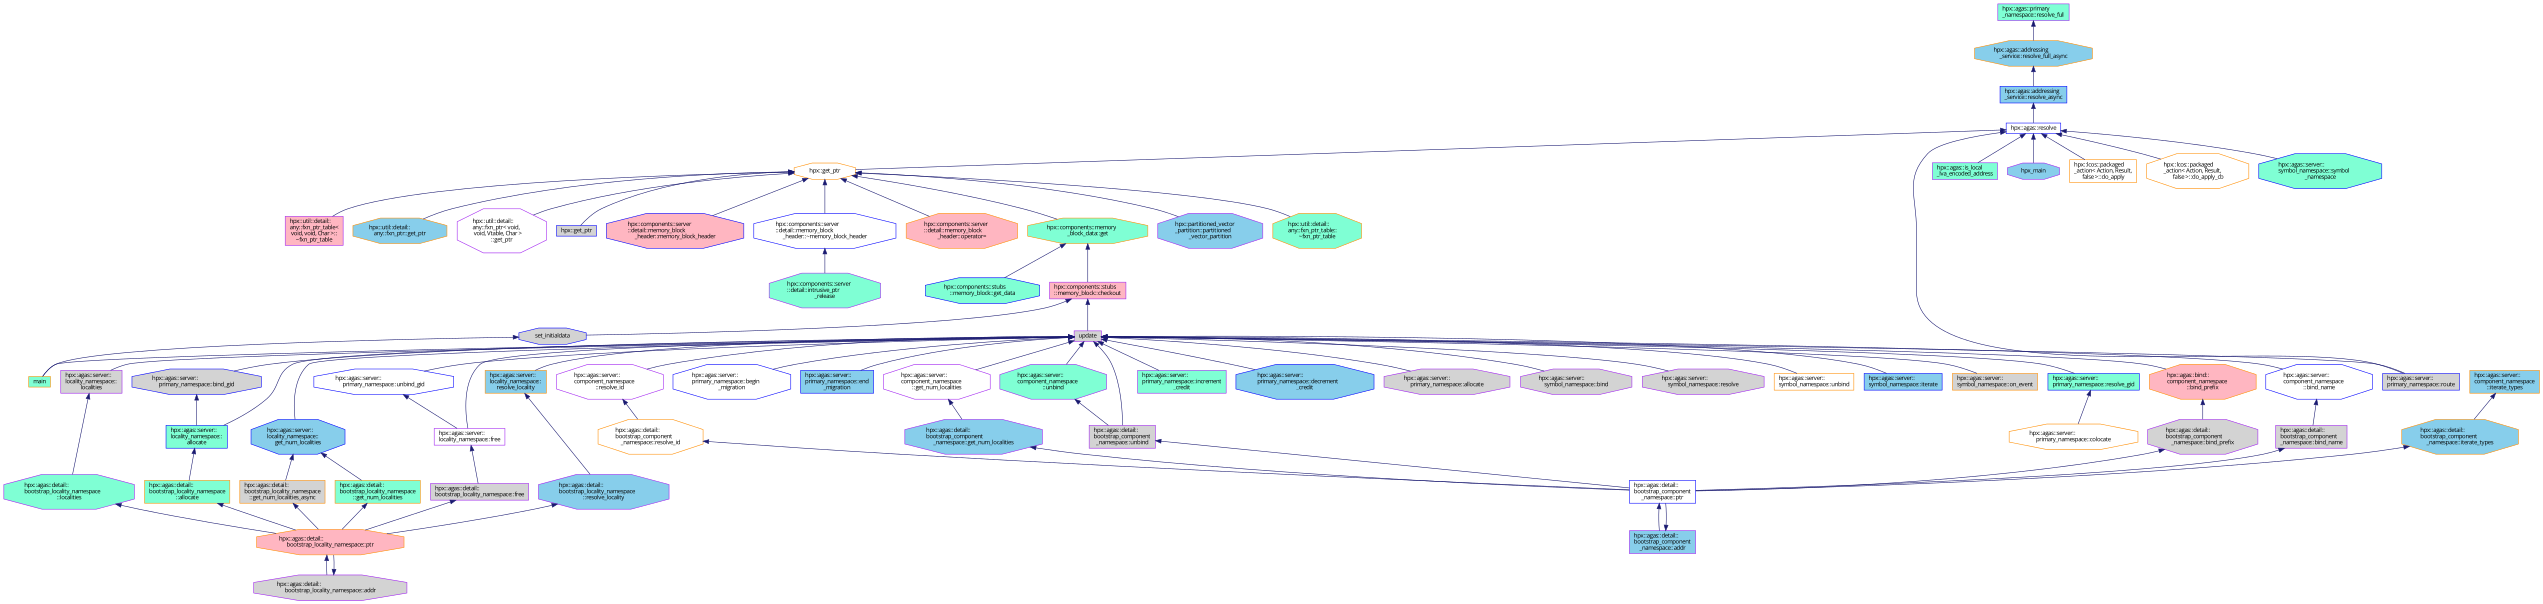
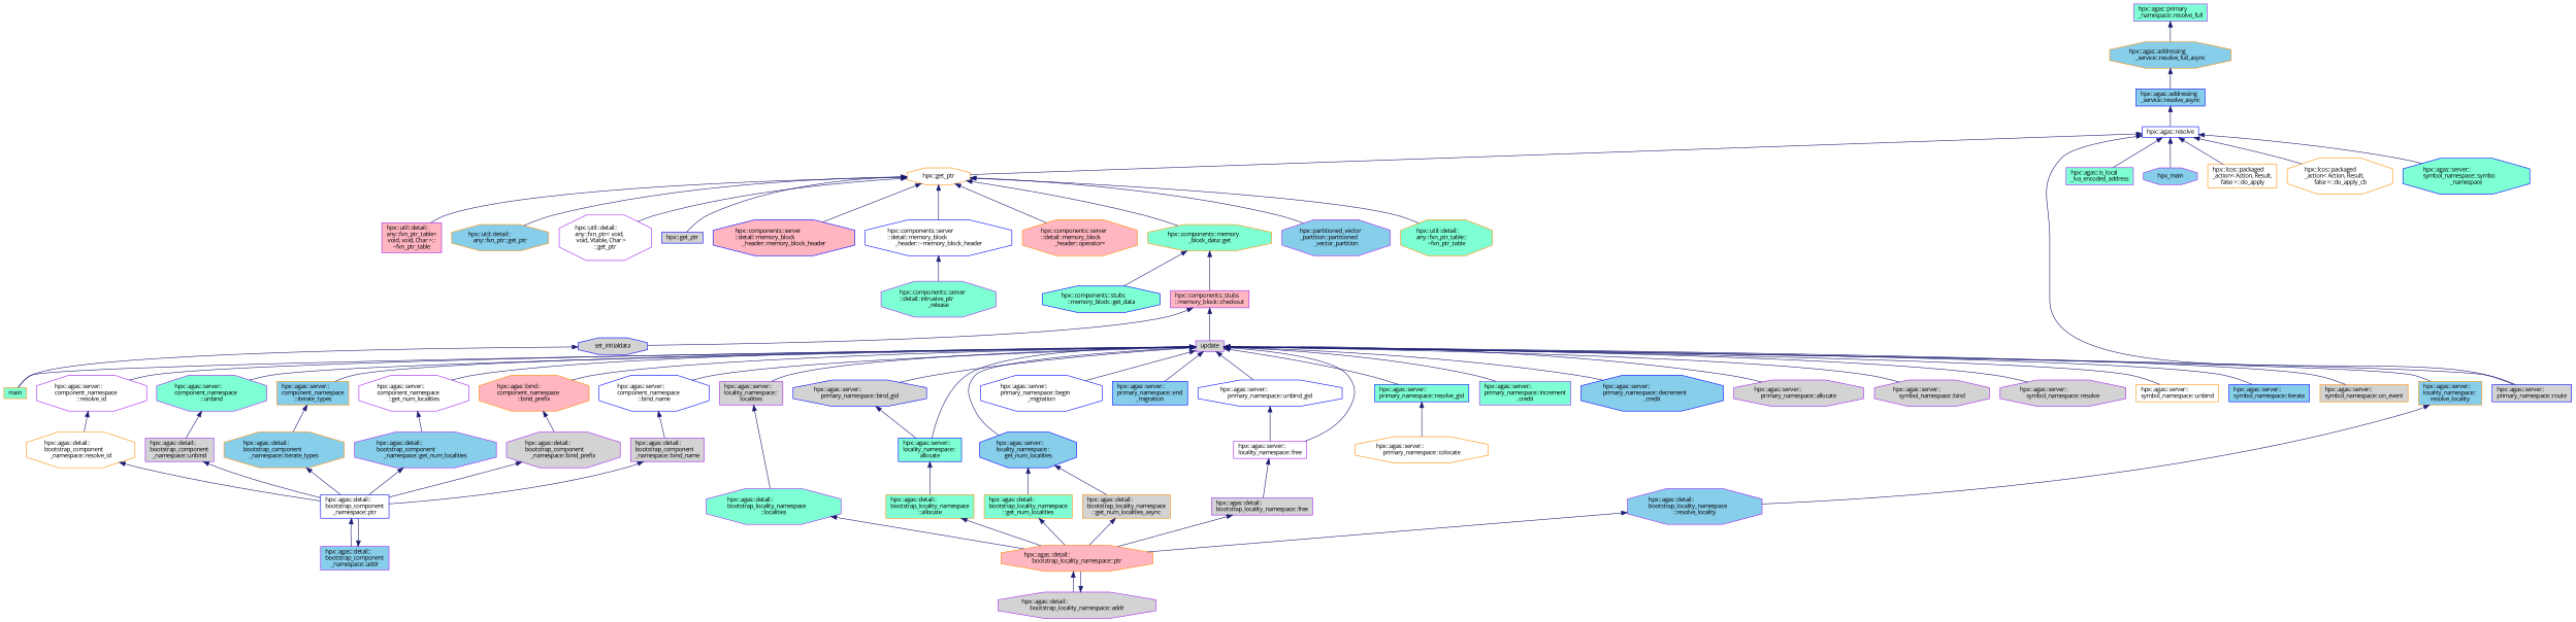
  digraph {
    fontname="Open Sans"
    rankdir=TB
    node [color=purple fillcolor=white fontname="Open Sans" fontsize=10 shape=octagon style=filled]
    edge [color=midnightblue dir=back fontname="Open Sans" fontsize=10 labelfontname=Helvetica labelfontsize=10 style=solid]
    n1 [fillcolor=aquamarine fontcolor=black height=0.2 label="hpx::agas::primary\l_namespace::resolve_full" shape=box width=0.4]
    n2 [color=darkorange fillcolor=skyblue height=0.2 label="hpx::agas::addressing\l_service::resolve_full_async" width=0.4]
    n3 [color=blue fillcolor=skyblue height=0.2 label="hpx::agas::addressing\l_service::resolve_async" shape=box width=0.4]
    n4 [color=blue height=0.2 label="hpx::agas::resolve" shape=box width=0.4]
    n5 [color=darkorange height=0.2 label="hpx::get_ptr" width=0.4]
    n6 [color=blue fillcolor=lightgrey height=0.2 label="hpx::agas::server::\lprimary_namespace::route" shape=box width=0.4]
    n7 [fillcolor=aquamarine height=0.2 label="hpx::agas::is_local\l_lva_encoded_address" shape=box width=0.4]
    n8 [fillcolor=skyblue height=0.2 label=hpx_main width=0.4]
    n9 [color=darkorange height=0.2 label="hpx::lcos::packaged\l_action\< Action, Result,\l false \>::do_apply" shape=box width=0.4]
    n10 [color=darkorange height=0.2 label="hpx::lcos::packaged\l_action\< Action, Result,\l false \>::do_apply_cb" width=0.4]
    n11 [color=blue fillcolor=aquamarine height=0.2 label="hpx::agas::server::\lsymbol_namespace::symbol\l_namespace" width=0.4]
    n12 [color=darkorange fillcolor=aquamarine height=0.2 label="hpx::util::detail::\lany::fxn_ptr_table::\l~fxn_ptr_table" width=0.4]
    n13 [fillcolor=lightpink height=0.2 label="hpx::util::detail::\lany::fxn_ptr_table\<\l void, void, Char \>::\l~fxn_ptr_table" shape=box width=0.4]
    n14 [color=darkorange fillcolor=skyblue height=0.2 label="hpx::util::detail::\lany::fxn_ptr::get_ptr" width=0.4]
    n15 [height=0.2 label="hpx::util::detail::\lany::fxn_ptr\< void,\l void, Vtable, Char \>\l::get_ptr" width=0.4]
    n16 [color=blue fillcolor=lightgrey height=0.2 label="hpx::get_ptr" shape=box width=0.4]
    n17 [color=blue fillcolor=lightpink height=0.2 label="hpx::components::server\l::detail::memory_block\l_header::memory_block_header" width=0.4]
    n18 [color=blue height=0.2 label="hpx::components::server\l::detail::memory_block\l_header::~memory_block_header" width=0.4]
    n19 [color=darkorange fillcolor=lightpink height=0.2 label="hpx::components::server\l::detail::memory_block\l_header::operator=" width=0.4]
    n20 [color=darkorange fillcolor=aquamarine height=0.2 label="hpx::components::memory\l_block_data::get" width=0.4]
    n21 [fillcolor=skyblue height=0.2 label="hpx::partitioned_vector\l_partition::partitioned\l_vector_partition" width=0.4]
    n22 [fillcolor=aquamarine height=0.2 label="hpx::components::server\l::detail::intrusive_ptr\l_release" width=0.4]
    n23 [color=blue fillcolor=aquamarine height=0.2 label="hpx::components::stubs\l::memory_block::get_data" width=0.4]
    n24 [fillcolor=lightpink height=0.2 label="hpx::components::stubs\l::memory_block::checkout" shape=box width=0.4]
    n25 [color=blue fillcolor=lightgrey height=0.2 label=set_initialdata width=0.4]
    n26 [fillcolor=lightgrey height=0.2 label=update shape=box width=0.4]
    n27 [color=darkorange fillcolor=aquamarine height=0.2 label=main shape=box width=0.4]
    n28 [color=darkorange fillcolor=lightpink height=0.2 label="hpx::agas::bind::\lcomponent_namespace\l::bind_prefix" width=0.4]
    n29 [color=blue height=0.2 label="hpx::agas::server::\lcomponent_namespace\l::bind_name" width=0.4]
    n30 [height=0.2 label="hpx::agas::server::\lcomponent_namespace\l::resolve_id" width=0.4]
    n31 [fillcolor=aquamarine height=0.2 label="hpx::agas::server::\lcomponent_namespace\l::unbind" width=0.4]
    n32 [color=darkorange fillcolor=skyblue height=0.2 label="hpx::agas::server::\lcomponent_namespace\l::iterate_types" shape=box width=0.4]
    n33 [height=0.2 label="hpx::agas::server::\lcomponent_namespace\l::get_num_localities" width=0.4]
    n34 [color=blue fillcolor=aquamarine height=0.2 label="hpx::agas::server::\llocality_namespace::\lallocate" shape=box width=0.4]
    n35 [color=darkorange fillcolor=skyblue height=0.2 label="hpx::agas::server::\llocality_namespace::\lresolve_locality" shape=box width=0.4]
    n36 [height=0.2 label="hpx::agas::server::\llocality_namespace::free" shape=box width=0.4]
    n37 [fillcolor=lightgrey height=0.2 label="hpx::agas::server::\llocality_namespace::\llocalities" shape=box width=0.4]
    n38 [color=blue fillcolor=skyblue height=0.2 label="hpx::agas::server::\llocality_namespace::\lget_num_localities" width=0.4]
    n39 [color=blue height=0.2 label="hpx::agas::server::\lprimary_namespace::begin\l_migration" width=0.4]
    n40 [color=blue fillcolor=skyblue height=0.2 label="hpx::agas::server::\lprimary_namespace::end\l_migration" shape=box width=0.4]
    n41 [color=blue fillcolor=lightgrey height=0.2 label="hpx::agas::server::\lprimary_namespace::bind_gid" width=0.4]
    n42 [color=blue fillcolor=aquamarine height=0.2 label="hpx::agas::server::\lprimary_namespace::resolve_gid" shape=box width=0.4]
    n43 [color=blue height=0.2 label="hpx::agas::server::\lprimary_namespace::unbind_gid" width=0.4]
    n44 [fillcolor=aquamarine height=0.2 label="hpx::agas::server::\lprimary_namespace::increment\l_credit" shape=box width=0.4]
    n45 [color=blue fillcolor=skyblue height=0.2 label="hpx::agas::server::\lprimary_namespace::decrement\l_credit" width=0.4]
    n46 [fillcolor=lightgrey height=0.2 label="hpx::agas::server::\lprimary_namespace::allocate" width=0.4]
    n47 [fillcolor=lightgrey height=0.2 label="hpx::agas::server::\lsymbol_namespace::bind" width=0.4]
    n48 [fillcolor=lightgrey height=0.2 label="hpx::agas::server::\lsymbol_namespace::resolve" width=0.4]
    n49 [color=darkorange height=0.2 label="hpx::agas::server::\lsymbol_namespace::unbind" shape=box width=0.4]
    n50 [color=blue fillcolor=skyblue height=0.2 label="hpx::agas::server::\lsymbol_namespace::iterate" shape=box width=0.4]
    n51 [color=darkorange fillcolor=lightgrey height=0.2 label="hpx::agas::server::\lsymbol_namespace::on_event" shape=box width=0.4]
    n52 [fillcolor=lightgrey height=0.2 label="hpx::agas::detail::\lbootstrap_component\l_namespace::bind_prefix" width=0.4]
    n53 [fillcolor=lightgrey height=0.2 label="hpx::agas::detail::\lbootstrap_component\l_namespace::bind_name" shape=box width=0.4]
    n54 [color=darkorange height=0.2 label="hpx::agas::detail::\lbootstrap_component\l_namespace::resolve_id" width=0.4]
    n55 [fillcolor=lightgrey height=0.2 label="hpx::agas::detail::\lbootstrap_component\l_namespace::unbind" shape=box width=0.4]
    n56 [color=darkorange fillcolor=skyblue height=0.2 label="hpx::agas::detail::\lbootstrap_component\l_namespace::iterate_types" width=0.4]
    n57 [fillcolor=skyblue height=0.2 label="hpx::agas::detail::\lbootstrap_component\l_namespace::get_num_localities" width=0.4]
    n58 [color=darkorange fillcolor=aquamarine height=0.2 label="hpx::agas::detail::\lbootstrap_locality_namespace\l::allocate" shape=box width=0.4]
    n59 [fillcolor=skyblue height=0.2 label="hpx::agas::detail::\lbootstrap_locality_namespace\l::resolve_locality" width=0.4]
    n60 [fillcolor=lightgrey height=0.2 label="hpx::agas::detail::\lbootstrap_locality_namespace::free" shape=box width=0.4]
    n61 [fillcolor=aquamarine height=0.2 label="hpx::agas::detail::\lbootstrap_locality_namespace\l::localities" width=0.4]
    n62 [color=darkorange fillcolor=aquamarine height=0.2 label="hpx::agas::detail::\lbootstrap_locality_namespace\l::get_num_localities" shape=box width=0.4]
    n63 [color=darkorange fillcolor=lightgrey height=0.2 label="hpx::agas::detail::\lbootstrap_locality_namespace\l::get_num_localities_async" shape=box width=0.4]
    n64 [color=darkorange height=0.2 label="hpx::agas::server::\lprimary_namespace::colocate" width=0.4]
    n65 [color=blue height=0.2 label="hpx::agas::detail::\lbootstrap_component\l_namespace::ptr" shape=box width=0.4]
    n66 [fillcolor=skyblue height=0.2 label="hpx::agas::detail::\lbootstrap_component\l_namespace::addr" shape=box width=0.4]
    n67 [color=darkorange fillcolor=lightpink height=0.2 label="hpx::agas::detail::\lbootstrap_locality_namespace::ptr" width=0.4]
    n68 [fillcolor=lightgrey height=0.2 label="hpx::agas::detail::\lbootstrap_locality_namespace::addr" width=0.4]
    n1 -> n2
    n2 -> n3
    n3 -> n4
    n4 -> n5
    n4 -> n6
    n4 -> n7
    n4 -> n8
    n4 -> n9
    n4 -> n10
    n4 -> n11
    n5 -> n12
    n5 -> n13
    n5 -> n14
    n5 -> n15
    n5 -> n16
    n5 -> n17
    n5 -> n18
    n5 -> n19
    n5 -> n20
    n5 -> n21
    n18 -> n22
    n20 -> n23
    n20 -> n24
    n24 -> n25
    n24 -> n26
    n25 -> n27
    n26 -> n6
    n26 -> n27
    n26 -> n28
    n26 -> n29
    n26 -> n30
    n26 -> n31
-   n26 -> n55
+   n26 -> n32
    n26 -> n33
    n26 -> n34
    n26 -> n35
    n26 -> n36
    n26 -> n37
    n26 -> n38
    n26 -> n39
    n26 -> n40
    n26 -> n41
    n26 -> n42
    n26 -> n43
    n26 -> n44
    n26 -> n45
    n26 -> n46
    n26 -> n47
    n26 -> n48
    n26 -> n49
    n26 -> n50
    n26 -> n51
    n28 -> n52
    n29 -> n53
    n30 -> n54
    n31 -> n55
    n32 -> n56
    n33 -> n57
    n34 -> n58
    n35 -> n59
    n36 -> n60
    n37 -> n61
    n38 -> n62
    n38 -> n63
    n41 -> n34
    n42 -> n64
    n43 -> n36
    n52 -> n65
    n53 -> n65
    n54 -> n65
    n55 -> n65
    n56 -> n65
    n57 -> n65
    n58 -> n67
    n59 -> n67
    n60 -> n67
    n61 -> n67
    n62 -> n67
    n63 -> n67
    n65 -> n66
    n66 -> n65
    n67 -> n68
    n68 -> n67
  }
